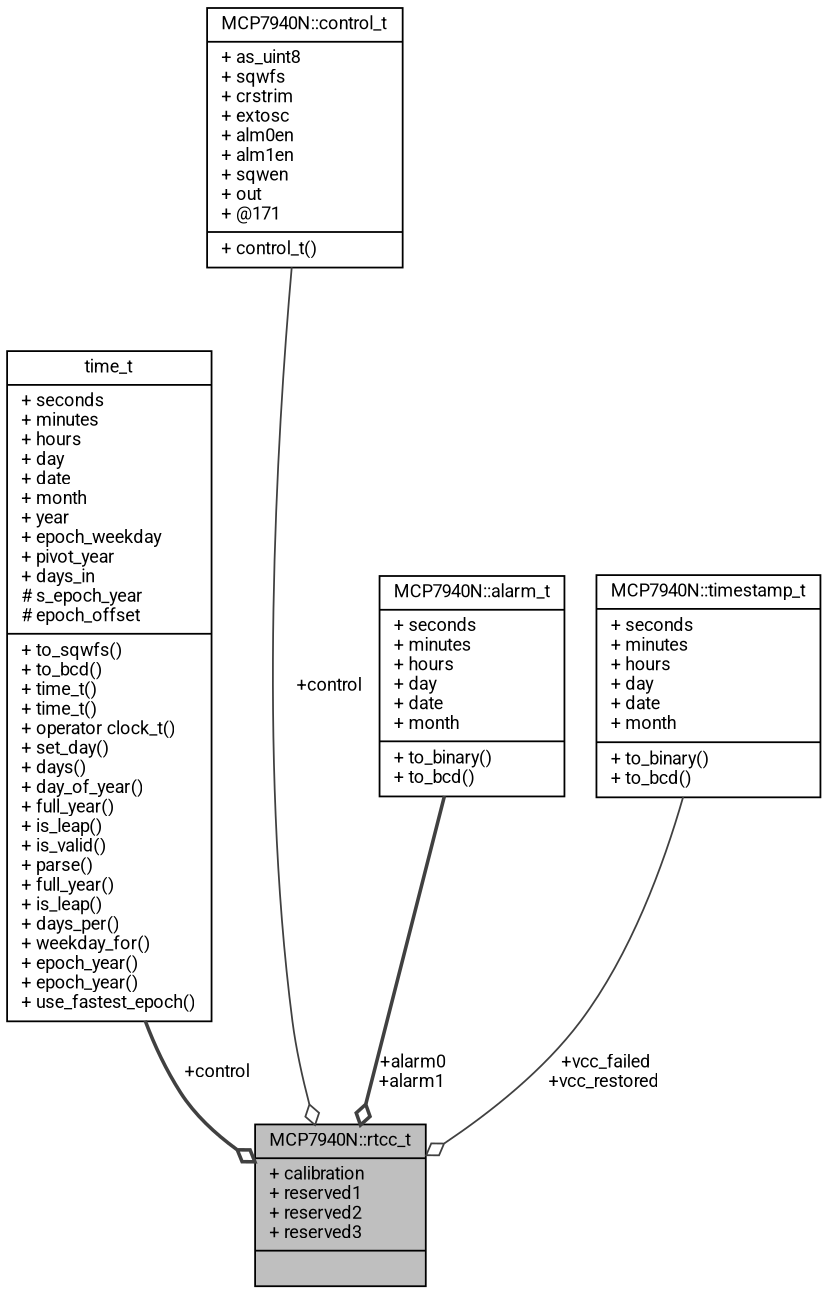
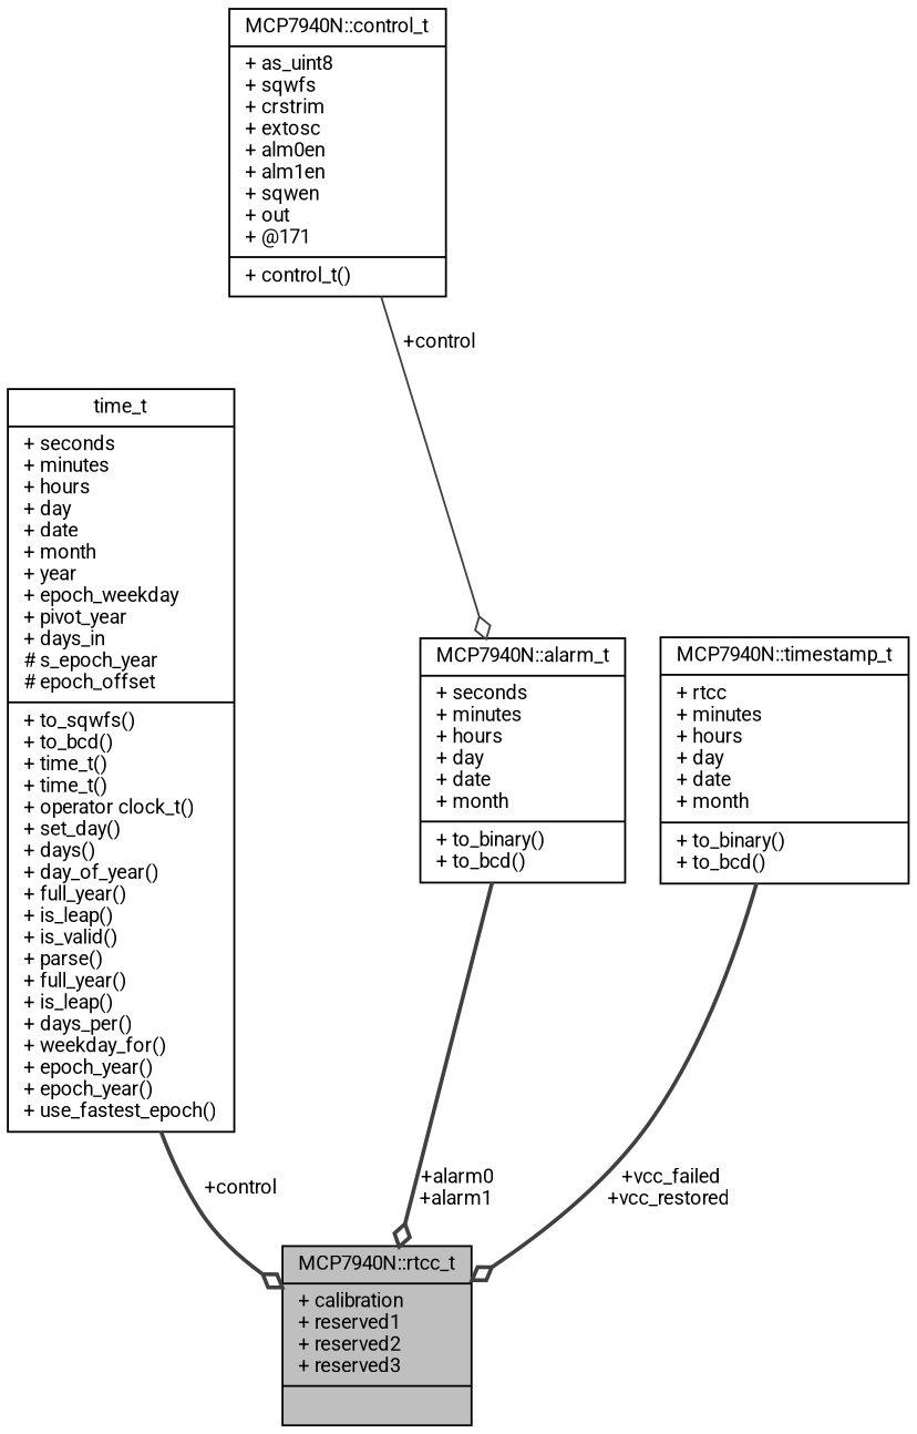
  digraph {
    fontname=Roboto
    node [color=black fillcolor=white fontname=Roboto fontsize=10 shape=record style=filled]
    edge [arrowhead=odiamond color=grey25 fontname=Roboto fontsize=10 labelfontname=Helvetica labelfontsize=10 style=bold]
    n1 [fillcolor=grey75 fontcolor=black height=0.2 label="{MCP7940N::rtcc_t\n|+ calibration\l+ reserved1\l+ reserved2\l+ reserved3\l|}" width=0.4]
    n2 [height=0.2 label="{time_t\n|+ seconds\l+ minutes\l+ hours\l+ day\l+ date\l+ month\l+ year\l+ epoch_weekday\l+ pivot_year\l+ days_in\l# s_epoch_year\l# epoch_offset\l|+ to_sqwfs()\l+ to_bcd()\l+ time_t()\l+ time_t()\l+ operator clock_t()\l+ set_day()\l+ days()\l+ day_of_year()\l+ full_year()\l+ is_leap()\l+ is_valid()\l+ parse()\l+ full_year()\l+ is_leap()\l+ days_per()\l+ weekday_for()\l+ epoch_year()\l+ epoch_year()\l+ use_fastest_epoch()\l}" width=0.4]
    n3 [height=0.2 label="{MCP7940N::control_t\n|+ as_uint8\l+ sqwfs\l+ crstrim\l+ extosc\l+ alm0en\l+ alm1en\l+ sqwen\l+ out\l+ @171\l|+ control_t()\l}" width=0.4]
    n4 [height=0.2 label="{MCP7940N::alarm_t\n|+ seconds\l+ minutes\l+ hours\l+ day\l+ date\l+ month\l|+ to_binary()\l+ to_bcd()\l}" width=0.4]
-   n5 [height=0.2 label="{MCP7940N::timestamp_t\n|+ seconds\l+ minutes\l+ hours\l+ day\l+ date\l+ month\l|+ to_binary()\l+ to_bcd()\l}" width=0.4]
+   n5 [height=0.2 label="{MCP7940N::timestamp_t\n|+ rtcc\l+ minutes\l+ hours\l+ day\l+ date\l+ month\l|+ to_binary()\l+ to_bcd()\l}" width=0.4]
    n2 -> n1 [label=" +control"]
-   n3 -> n1 [label=" +control" style=solid]
+   n3 -> n4 [label=" +control" style=solid]
    n4 -> n1 [label=" +alarm0\n+alarm1"]
-   n5 -> n1 [label=" +vcc_failed\n+vcc_restored" style=solid]
+   n5 -> n1 [label=" +vcc_failed\n+vcc_restored"]
  }
